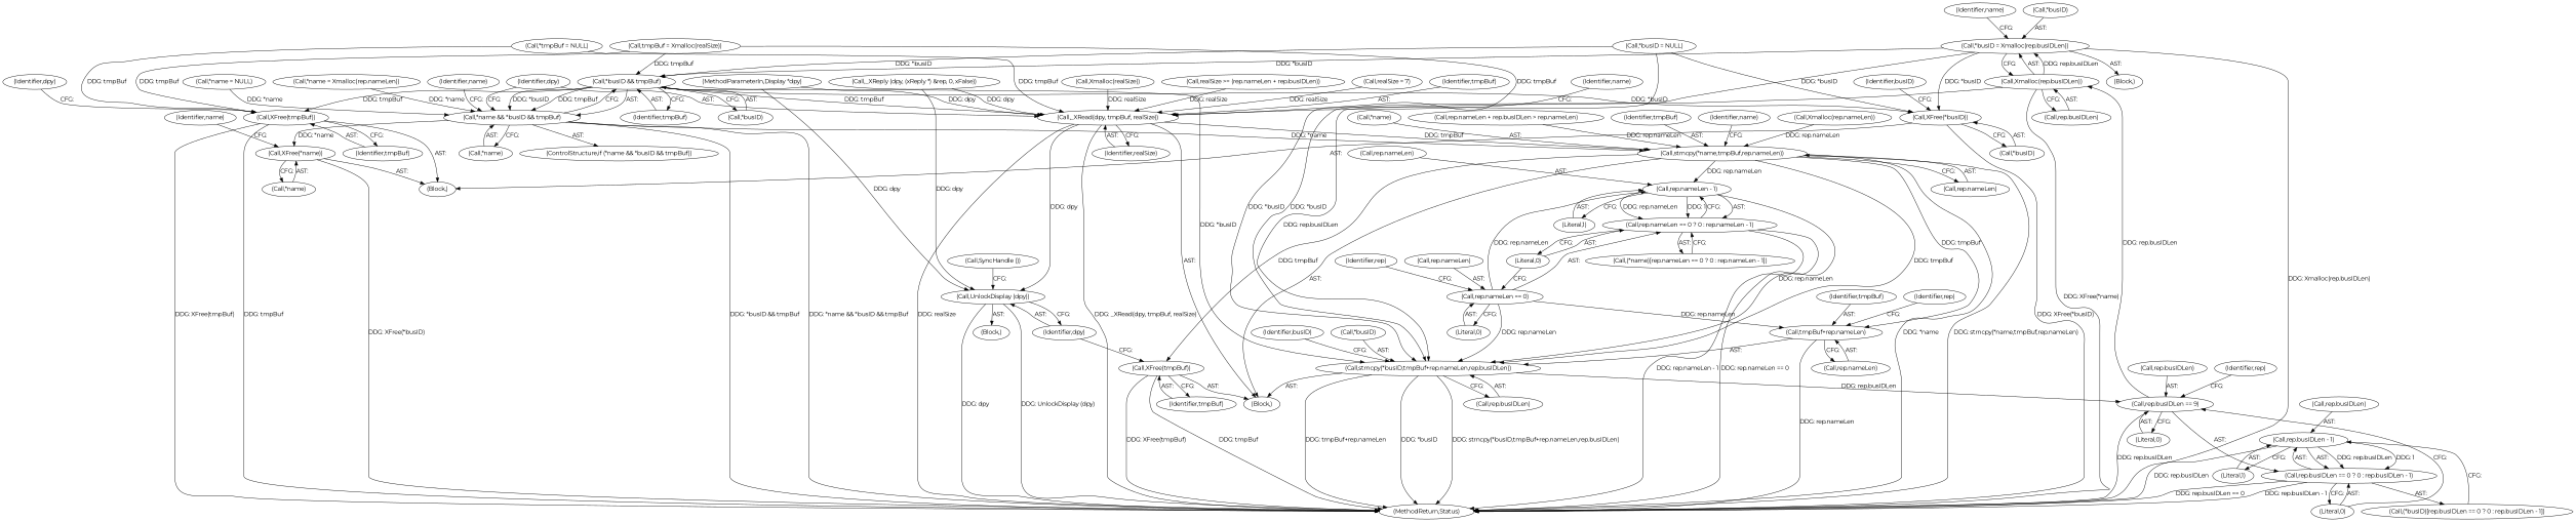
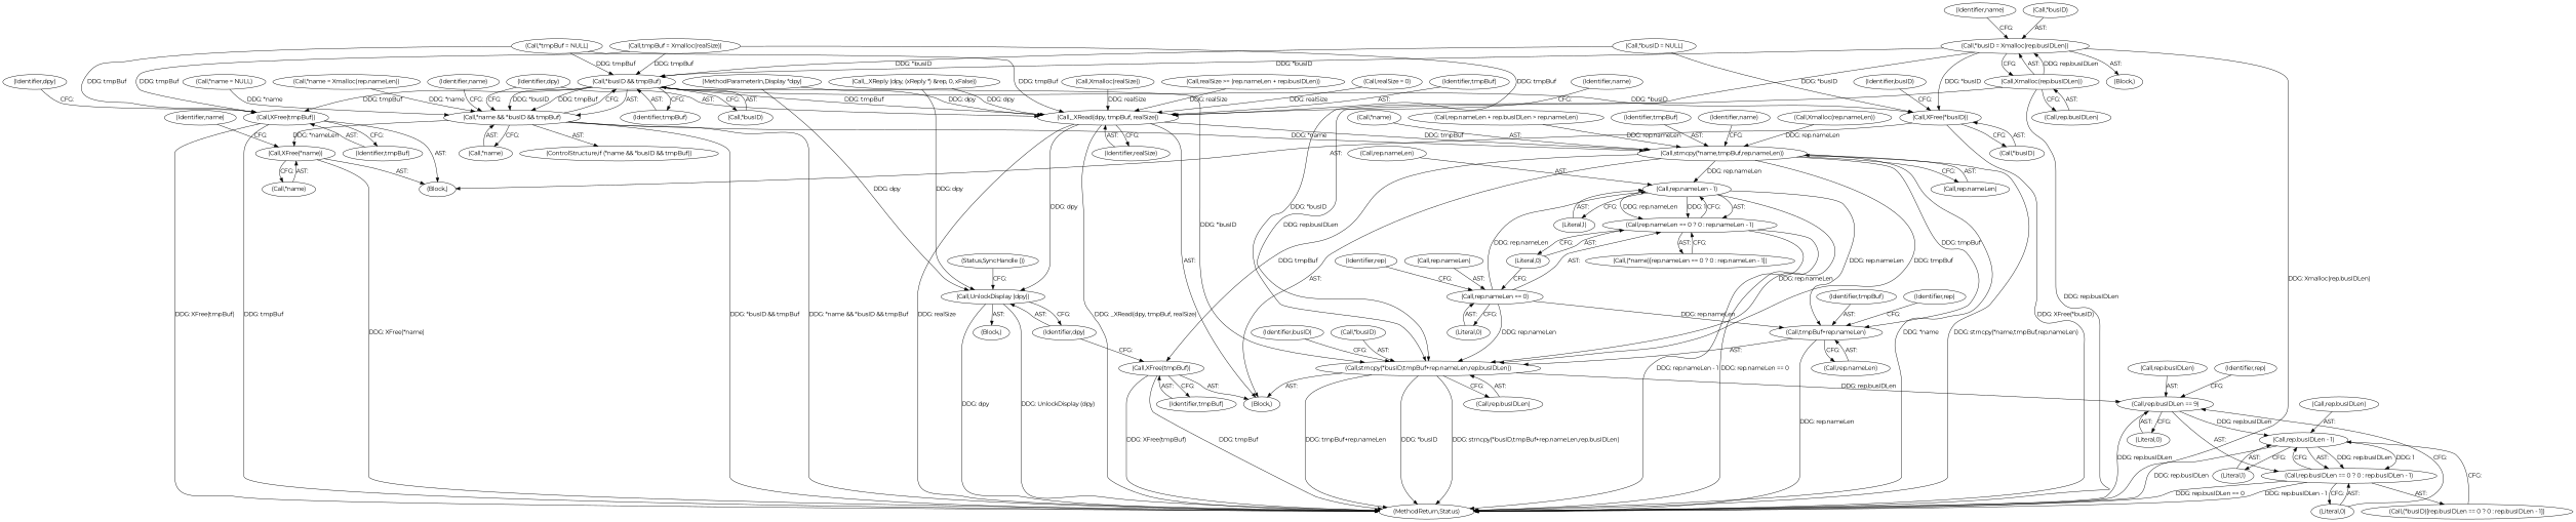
  digraph {
    fontname=Montserrat
    node [fontname=Montserrat]
    edge [fontname=Montserrat]
    n1 [label="(Call,*busID = Xmalloc(rep.busIDLen))"]
    n2 [label="(Call,Xmalloc(rep.busIDLen))"]
    n3 [label="(Call,*busID && tmpBuf)"]
    n4 [label="(Call,strncpy(*busID,tmpBuf+rep.nameLen,rep.busIDLen))"]
    n5 [label="(Call,XFree(*busID))"]
    n6 [label="(MethodReturn,Status)"]
    n7 [label="(Block,)"]
    n8 [label="(Call,rep.busIDLen)"]
    n9 [label="(Call,*name && *busID && tmpBuf)"]
    n10 [label="(Call,_XRead(dpy, tmpBuf, realSize))"]
    n11 [label="(Call,XFree(tmpBuf))"]
    n12 [label="(Identifier,tmpBuf)"]
    n13 [label="(Call,*busID)"]
    n14 [label="(Block,)"]
    n15 [label="(Call,rep.busIDLen == 9)"]
    n16 [label="(Call,rep.busIDLen)"]
    n17 [label="(Block,)"]
    n18 [label="(Call,*busID)"]
    n19 [label="(Call,strncpy(*name,tmpBuf,rep.nameLen))"]
    n20 [label="(Call,XFree(*name))"]
    n21 [label="(Call,*name)"]
    n22 [label="(ControlStructure,if (*name && *busID && tmpBuf))"]
    n23 [label="(Call,UnlockDisplay (dpy))"]
    n24 [label="(Identifier,realSize)"]
    n25 [label="(Identifier,tmpBuf)"]
    n26 [label="(Call,tmpBuf+rep.nameLen)"]
    n27 [label="(Call,XFree(tmpBuf))"]
    n28 [label="(Call,rep.nameLen)"]
    n29 [label="(Call,rep.nameLen - 1)"]
    n30 [label="(Call,*name)"]
    n31 [label="(Call,rep.nameLen == 0)"]
    n32 [label="(Call,rep.nameLen == 0 ? 0 : rep.nameLen - 1)"]
    n33 [label="(Literal,0)"]
    n34 [label="(Call,rep.nameLen)"]
    n35 [label="(Identifier,tmpBuf)"]
    n36 [label="(Literal,1)"]
    n37 [label="(Call,(*name)[rep.nameLen == 0 ? 0 : rep.nameLen - 1])"]
    n38 [label="(Literal,0)"]
    n39 [label="(Call,rep.busIDLen - 1)"]
    n40 [label="(Call,rep.busIDLen == 0 ? 0 : rep.busIDLen - 1)"]
    n41 [label="(Literal,0)"]
    n42 [label="(Literal,1)"]
    n43 [label="(Call,(*busID)[rep.busIDLen == 0 ? 0 : rep.busIDLen - 1])"]
    n44 [label="(Literal,0)"]
    n45 [label="(Block,)"]
    n46 [label="(Identifier,dpy)"]
    n47 [label="(Identifier,name)"]
    n48 [label="(Identifier,name)"]
    n49 [label="(Call,Xmalloc(rep.nameLen))"]
    n50 [label="(Identifier,rep)"]
    n51 [label="(MethodParameterIn,Display *dpy)"]
    n52 [label="(Call,_XReply (dpy, (xReply *) &rep, 0, xFalse))"]
    n53 [label="(Identifier,name)"]
    n54 [label="(Identifier,rep)"]
    n55 [label="(Identifier,tmpBuf)"]
    n56 [label="(Call,*name)"]
    n57 [label="(Call,rep.nameLen + rep.busIDLen > rep.nameLen)"]
    n58 [label="(Identifier,name)"]
    n59 [label="(Identifier,busID)"]
    n60 [label="(Call,*tmpBuf = NULL)"]
    n61 [label="(Identifier,dpy)"]
    n62 [label="(Call,rep.nameLen)"]
    n63 [label="(Identifier,tmpBuf)"]
    n64 [label="(Call,rep.nameLen)"]
    n65 [label="(Call,*busID)"]
    n66 [label="(Identifier,rep)"]
    n67 [label="(Call,*name = NULL)"]
    n68 [label="(Call,*busID)"]
    n69 [label="(Identifier,name)"]
    n70 [label="(Call,rep.busIDLen)"]
    n71 [label="(Identifier,busID)"]
    n72 [label="(Call,*name = Xmalloc(rep.nameLen))"]
    n73 [label="(Call,Xmalloc(realSize))"]
    n74 [label="(Call,realSize >= (rep.nameLen + rep.busIDLen))"]
-   n75 [label="(Call,realSize = 7)"]
+   n75 [label="(Call,realSize = 0)"]
    n76 [label="(Call,*busID = NULL)"]
    n77 [label="(Identifier,tmpBuf)"]
    n78 [label="(Identifier,dpy)"]
    n79 [label="(Call,tmpBuf = Xmalloc(realSize))"]
-   n80 [label="(Call,SyncHandle ())"]
+   n80 [label="(Status,SyncHandle ())"]
    n81 [label="(Call,rep.busIDLen)"]
    n1 -> n2 [label="CFG: "]
    n1 -> n3 [label="DDG: *busID"]
    n1 -> n4 [label="DDG: *busID"]
    n1 -> n5 [label="DDG: *busID"]
    n1 -> n6 [label="DDG: Xmalloc(rep.busIDLen)"]
    n1 -> n7 [label="AST: "]
    n2 -> n1 [label="AST: "]
    n2 -> n1 [label="DDG: rep.busIDLen"]
    n2 -> n4 [label="DDG: rep.busIDLen"]
-   n2 -> n6 [label="DDG: XFree(*name)"]
+   n2 -> n6 [label="DDG: rep.busIDLen"]
    n2 -> n8 [label="CFG: "]
    n3 -> n4 [label="DDG: *busID"]
    n3 -> n5 [label="DDG: *busID"]
    n3 -> n9 [label="AST: "]
    n3 -> n9 [label="DDG: *busID"]
    n3 -> n9 [label="DDG: tmpBuf"]
    n3 -> n10 [label="DDG: tmpBuf"]
    n3 -> n11 [label="DDG: tmpBuf"]
    n3 -> n12 [label="CFG: "]
    n3 -> n13 [label="CFG: "]
    n4 -> n6 [label="DDG: *busID"]
    n4 -> n6 [label="DDG: strncpy(*busID,tmpBuf+rep.nameLen,rep.busIDLen)"]
    n4 -> n6 [label="DDG: tmpBuf+rep.nameLen"]
    n4 -> n14 [label="AST: "]
    n4 -> n15 [label="DDG: rep.busIDLen"]
    n4 -> n16 [label="CFG: "]
    n5 -> n6 [label="DDG: XFree(*busID)"]
    n5 -> n17 [label="AST: "]
    n5 -> n18 [label="CFG: "]
    n8 -> n2 [label="AST: "]
    n9 -> n3 [label="CFG: "]
    n9 -> n6 [label="DDG: *name && *busID && tmpBuf"]
    n9 -> n6 [label="DDG: *busID && tmpBuf"]
    n9 -> n19 [label="DDG: *name"]
-   n9 -> n20 [label="DDG: *name"]
+   n9 -> n20 [label="DDG: *nameLen"]
    n9 -> n21 [label="CFG: "]
    n9 -> n22 [label="AST: "]
    n10 -> n6 [label="DDG: _XRead(dpy, tmpBuf, realSize)"]
    n10 -> n6 [label="DDG: realSize"]
    n10 -> n14 [label="AST: "]
    n10 -> n19 [label="DDG: tmpBuf"]
    n10 -> n23 [label="DDG: dpy"]
    n10 -> n24 [label="CFG: "]
    n11 -> n6 [label="DDG: XFree(tmpBuf)"]
    n11 -> n6 [label="DDG: tmpBuf"]
    n11 -> n17 [label="AST: "]
    n11 -> n25 [label="CFG: "]
    n12 -> n3 [label="AST: "]
    n13 -> n3 [label="AST: "]
    n15 -> n6 [label="DDG: rep.busIDLen"]
-   n15 -> n2 [label="DDG: rep.busIDLen"]
+   n15 -> n39 [label="DDG: rep.busIDLen"]
    n15 -> n40 [label="AST: "]
    n15 -> n41 [label="CFG: "]
    n16 -> n4 [label="AST: "]
    n18 -> n5 [label="AST: "]
    n19 -> n4 [label="DDG: tmpBuf"]
    n19 -> n6 [label="DDG: *name"]
    n19 -> n6 [label="DDG: strncpy(*name,tmpBuf,rep.nameLen)"]
    n19 -> n14 [label="AST: "]
    n19 -> n26 [label="DDG: tmpBuf"]
    n19 -> n27 [label="DDG: tmpBuf"]
    n19 -> n28 [label="CFG: "]
    n19 -> n29 [label="DDG: rep.nameLen"]
-   n20 -> n6 [label="DDG: XFree(*busID)"]
+   n20 -> n6 [label="DDG: XFree(*name)"]
    n20 -> n17 [label="AST: "]
    n20 -> n30 [label="CFG: "]
    n21 -> n9 [label="AST: "]
    n23 -> n6 [label="DDG: UnlockDisplay (dpy)"]
    n23 -> n6 [label="DDG: dpy"]
    n23 -> n45 [label="AST: "]
    n23 -> n46 [label="CFG: "]
    n24 -> n10 [label="AST: "]
    n25 -> n11 [label="AST: "]
    n26 -> n4 [label="AST: "]
    n26 -> n6 [label="DDG: rep.nameLen"]
    n26 -> n34 [label="CFG: "]
    n27 -> n6 [label="DDG: XFree(tmpBuf)"]
    n27 -> n6 [label="DDG: tmpBuf"]
    n27 -> n14 [label="AST: "]
    n27 -> n35 [label="CFG: "]
    n28 -> n19 [label="AST: "]
    n29 -> n4 [label="DDG: rep.nameLen"]
+   n29 -> n26 [label="DDG: rep.nameLen"]
    n29 -> n32 [label="AST: "]
    n29 -> n32 [label="DDG: rep.nameLen"]
    n29 -> n32 [label="DDG: 1"]
    n29 -> n36 [label="CFG: "]
    n30 -> n20 [label="AST: "]
    n31 -> n4 [label="DDG: rep.nameLen"]
    n31 -> n26 [label="DDG: rep.nameLen"]
    n31 -> n29 [label="DDG: rep.nameLen"]
    n31 -> n32 [label="AST: "]
    n31 -> n33 [label="CFG: "]
    n32 -> n6 [label="DDG: rep.nameLen == 0"]
    n32 -> n6 [label="DDG: rep.nameLen - 1"]
    n32 -> n29 [label="CFG: "]
    n32 -> n37 [label="AST: "]
    n32 -> n38 [label="CFG: "]
    n33 -> n31 [label="AST: "]
    n34 -> n26 [label="AST: "]
    n35 -> n27 [label="AST: "]
    n36 -> n29 [label="AST: "]
    n37 -> n32 [label="CFG: "]
    n38 -> n31 [label="CFG: "]
    n38 -> n32 [label="AST: "]
    n39 -> n6 [label="DDG: rep.busIDLen"]
    n39 -> n40 [label="AST: "]
    n39 -> n40 [label="DDG: rep.busIDLen"]
    n39 -> n40 [label="DDG: 1"]
    n39 -> n42 [label="CFG: "]
    n40 -> n6 [label="DDG: rep.busIDLen == 0"]
    n40 -> n6 [label="DDG: rep.busIDLen - 1"]
-   n40 -> n39 [label="AST: "]
+   n40 -> n39 [label="CFG: "]
    n40 -> n43 [label="AST: "]
    n40 -> n44 [label="CFG: "]
    n41 -> n15 [label="AST: "]
    n42 -> n39 [label="AST: "]
    n43 -> n39 [label="CFG: "]
    n44 -> n15 [label="CFG: "]
    n44 -> n40 [label="AST: "]
    n46 -> n23 [label="AST: "]
    n46 -> n27 [label="CFG: "]
    n47 -> n1 [label="CFG: "]
    n48 -> n19 [label="CFG: "]
    n49 -> n19 [label="DDG: rep.nameLen"]
    n50 -> n26 [label="CFG: "]
    n51 -> n10 [label="DDG: dpy"]
    n51 -> n23 [label="DDG: dpy"]
    n52 -> n10 [label="DDG: dpy"]
    n52 -> n23 [label="DDG: dpy"]
    n53 -> n9 [label="CFG: "]
    n54 -> n31 [label="CFG: "]
    n55 -> n26 [label="AST: "]
    n56 -> n19 [label="AST: "]
    n57 -> n19 [label="DDG: rep.nameLen"]
    n58 -> n20 [label="CFG: "]
    n59 -> n4 [label="CFG: "]
+   n60 -> n3 [label="DDG: tmpBuf"]
    n60 -> n10 [label="DDG: tmpBuf"]
    n60 -> n11 [label="DDG: tmpBuf"]
    n61 -> n11 [label="CFG: "]
    n62 -> n31 [label="AST: "]
    n63 -> n19 [label="AST: "]
    n64 -> n29 [label="AST: "]
    n65 -> n1 [label="AST: "]
    n66 -> n15 [label="CFG: "]
    n67 -> n9 [label="DDG: *name"]
    n68 -> n4 [label="AST: "]
    n69 -> n10 [label="CFG: "]
    n70 -> n39 [label="AST: "]
    n71 -> n5 [label="CFG: "]
    n72 -> n9 [label="DDG: *name"]
    n73 -> n10 [label="DDG: realSize"]
    n74 -> n10 [label="DDG: realSize"]
    n75 -> n10 [label="DDG: realSize"]
    n76 -> n3 [label="DDG: *busID"]
-   n76 -> n4 [label="DDG: *busID"]
    n76 -> n5 [label="DDG: *busID"]
    n77 -> n10 [label="AST: "]
    n78 -> n9 [label="CFG: "]
    n78 -> n10 [label="AST: "]
    n79 -> n3 [label="DDG: tmpBuf"]
    n79 -> n10 [label="DDG: tmpBuf"]
    n79 -> n11 [label="DDG: tmpBuf"]
    n80 -> n23 [label="CFG: "]
    n81 -> n15 [label="AST: "]
  }
